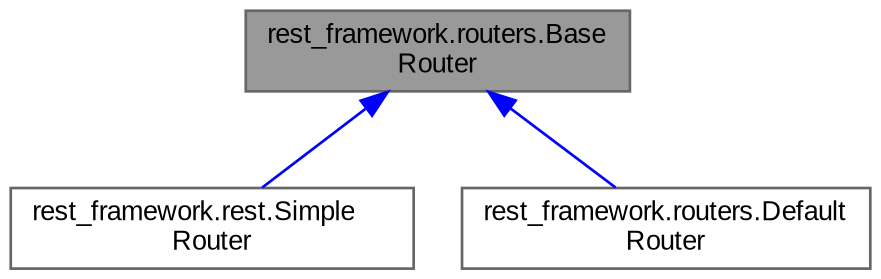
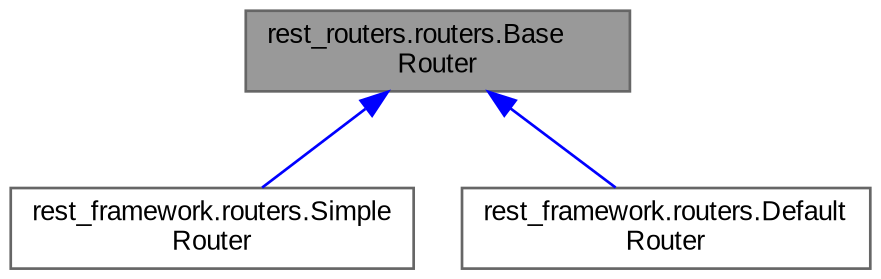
  digraph {
    fontname="Liberation Sans"
    node [color=gray40 fillcolor=white fontname="Liberation Sans" fontsize=10 shape=box style=filled]
    edge [color=blue dir=back fontname="Liberation Sans" fontsize=10 labelfontname=Helvetica labelfontsize=10 style=solid]
-   n1 [fillcolor=grey60 fontcolor=black height=0.2 label="rest_framework.routers.Base\lRouter" width=0.4]
-   n2 [height=0.2 label="rest_framework.rest.Simple\lRouter" width=0.4]
+   n1 [fillcolor=grey60 fontcolor=black height=0.2 label="rest_routers.routers.Base\lRouter" width=0.4]
+   n2 [height=0.2 label="rest_framework.routers.Simple\lRouter" width=0.4]
    n3 [height=0.2 label="rest_framework.routers.Default\lRouter" width=0.4]
    n1 -> n2
    n1 -> n3
  }
